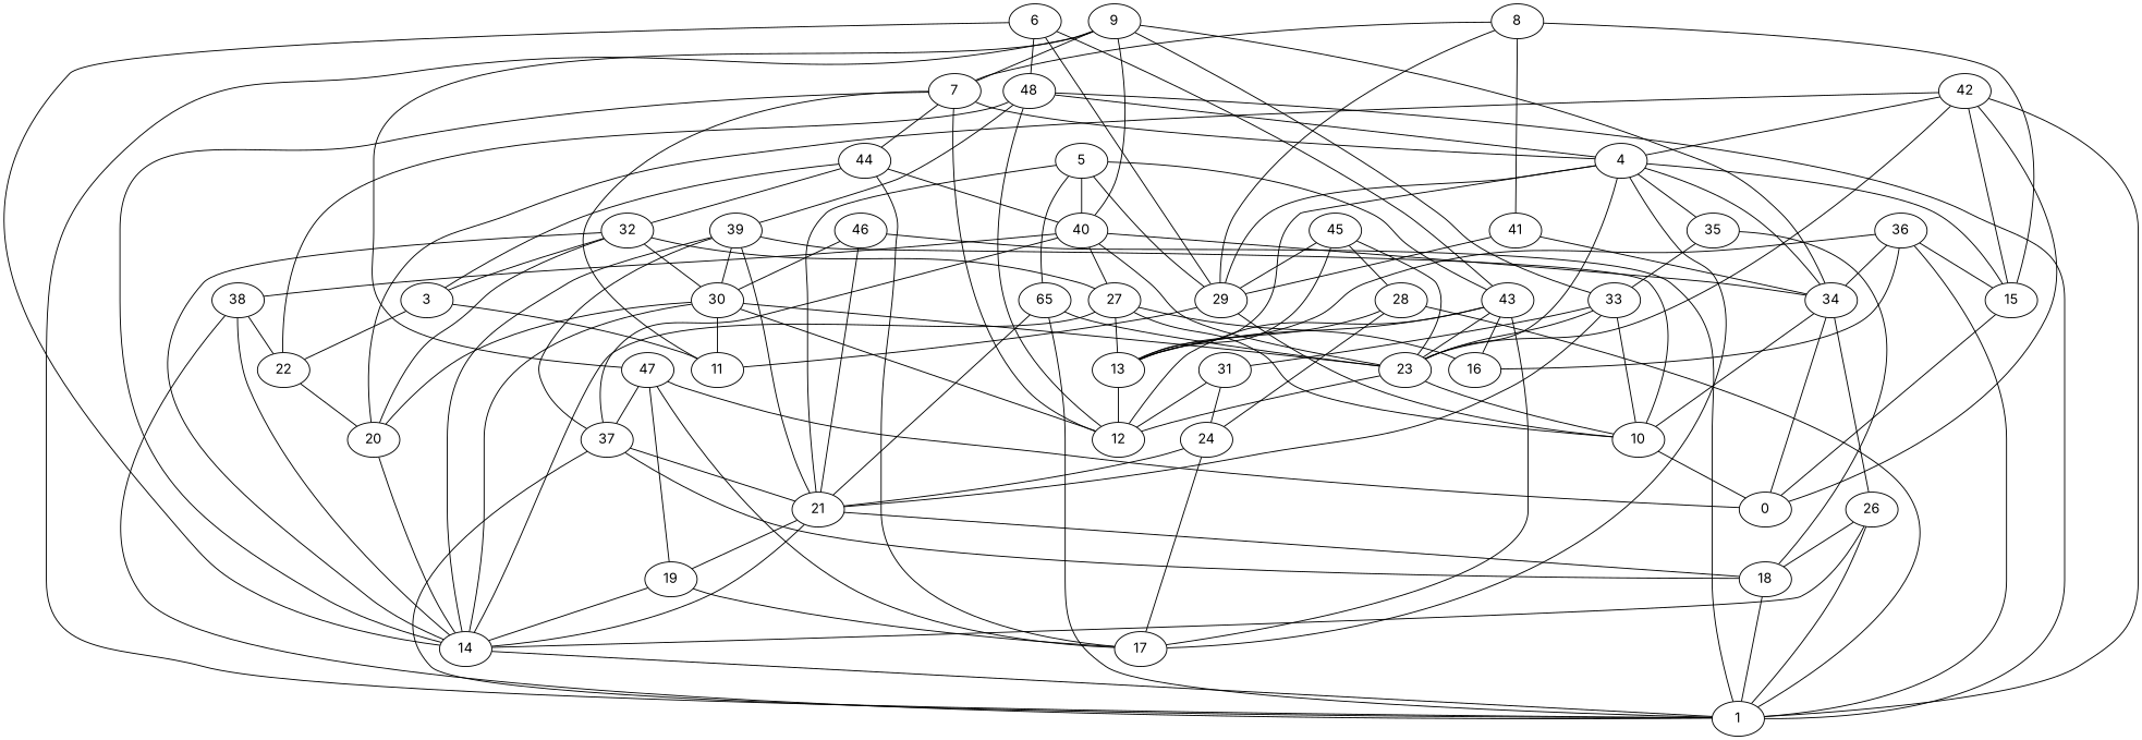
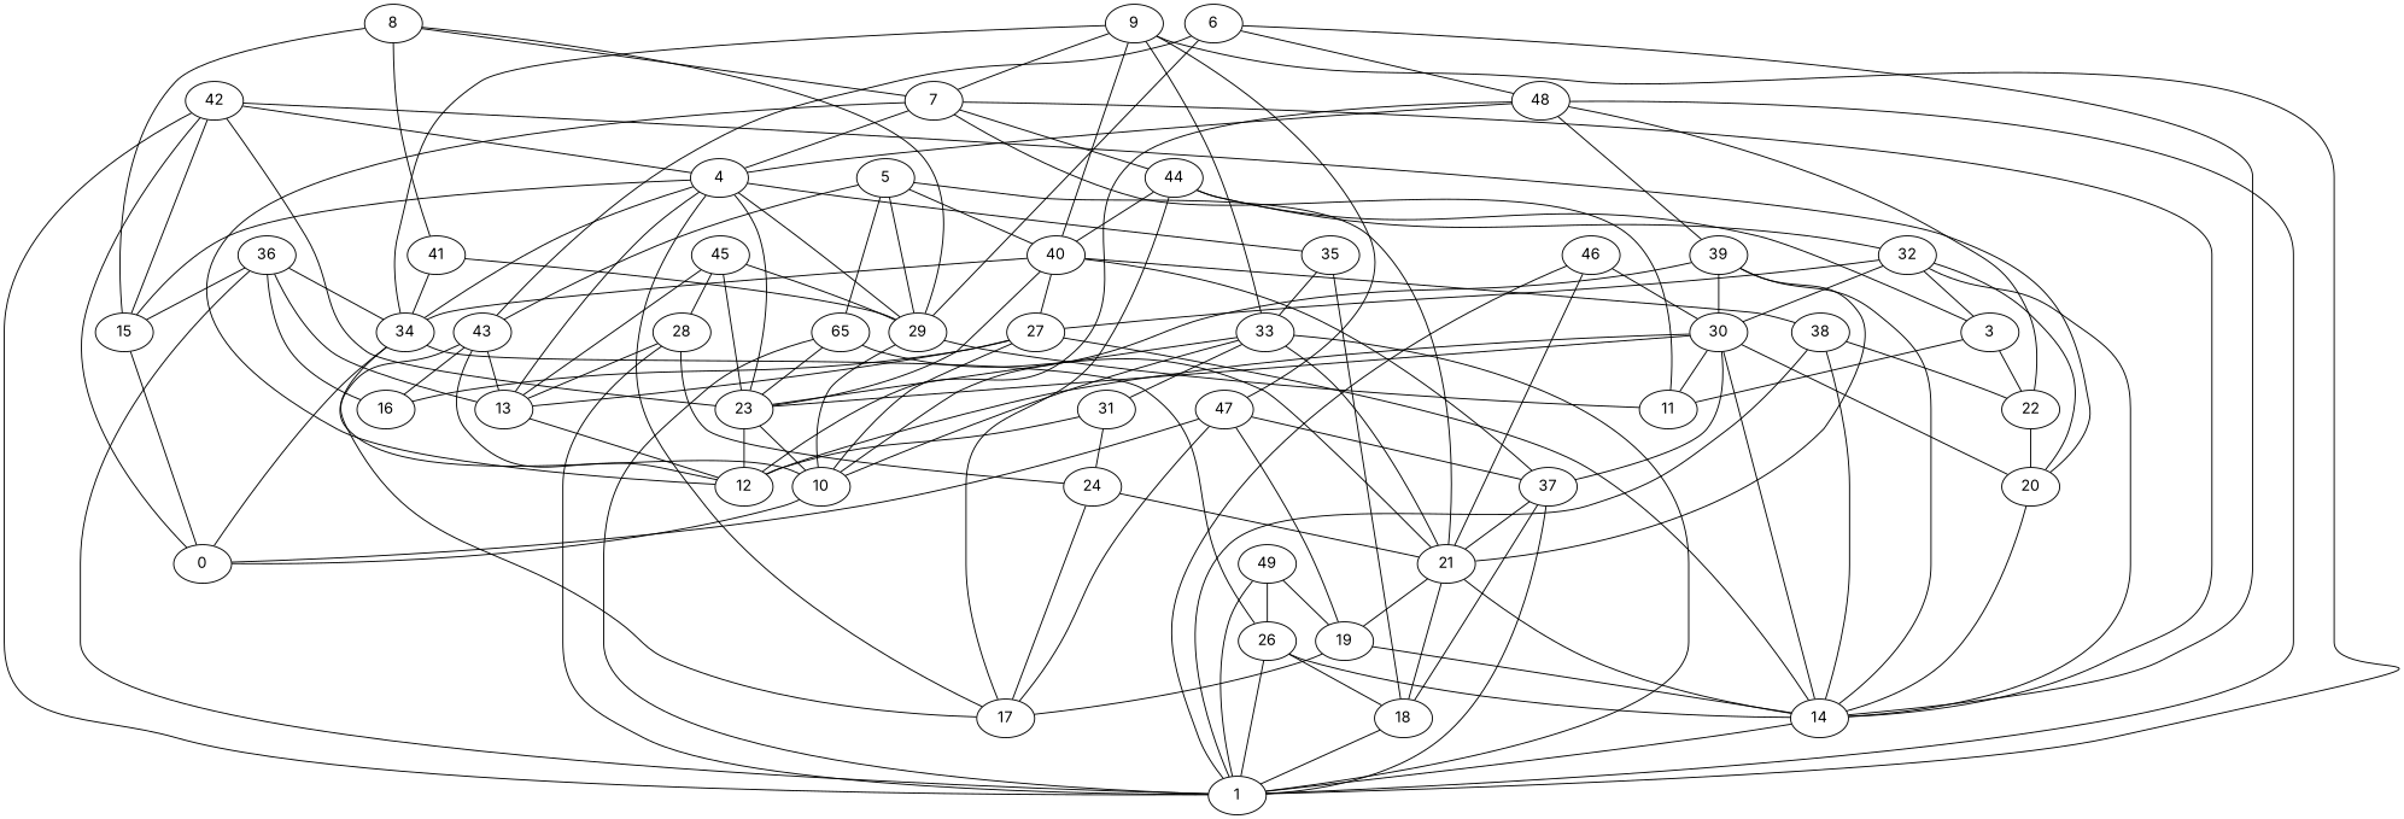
  digraph {
    fontname=Inter
    node [fontname=Inter]
    edge [color=black dir=none fontname=Inter]
    18
    1
    46
    32
    21
    27
    14
    15
    20
    30
    3
    19
    37
    47
    0
    17
    5
    n18 [label=65]
    40
    29
    43
    23
    34
    38
    10
    11
    16
    13
    12
    9
    7
    33
    4
    44
    31
    26
    35
    22
    8
    41
    36
    24
    48
    39
    28
    45
    6
+   49
    42
    subgraph sub_1 {
      18
      1
      46
      32
      21
      27
      14
      15
      20
      30
      3
      19
      37
      47
      0
      17
      5
      n18
      40
      29
      43
      23
      34
      38
      10
      11
      16
      13
      12
      9
      7
      33
      4
      44
      31
      26
      35
      22
      8
      41
      36
      24
      48
      39
      28
      45
      6
+     49
      42
    }
    18 -> 1
    46 -> 1
    46 -> 21
    46 -> 30
    32 -> 27
    32 -> 14
    32 -> 20
    32 -> 30
    32 -> 3
    21 -> 18
    21 -> 14
    21 -> 19
    27 -> 14
    27 -> 10
    27 -> 16
    27 -> 13
    14 -> 1
    15 -> 0
    20 -> 14
    30 -> 14
    30 -> 20
    30 -> 23
    30 -> 11
    30 -> 12
    3 -> 11
    3 -> 22
    19 -> 14
    19 -> 17
    37 -> 18
    37 -> 1
    37 -> 21
    47 -> 19
    47 -> 37
    47 -> 0
    47 -> 17
    5 -> 21
    5 -> n18
    5 -> 40
    5 -> 29
    5 -> 43
    n18 -> 1
    n18 -> 21
    n18 -> 23
    40 -> 27
    40 -> 37
    40 -> 23
    40 -> 34
    40 -> 38
    29 -> 10
    29 -> 11
    43 -> 17
-   43 -> 23
    43 -> 16
    43 -> 13
    43 -> 12
    23 -> 10
    23 -> 12
    34 -> 0
    34 -> 10
    34 -> 26
    38 -> 1
    38 -> 14
    38 -> 22
    10 -> 0
    13 -> 12
    9 -> 1
    9 -> 47
    9 -> 40
    9 -> 34
    9 -> 7
    9 -> 33
    7 -> 14
    7 -> 11
    7 -> 12
    7 -> 4
    7 -> 44
+   33 -> 1
    33 -> 21
    33 -> 23
    33 -> 10
    33 -> 31
    4 -> 15
    4 -> 17
    4 -> 29
    4 -> 23
    4 -> 34
    4 -> 13
    4 -> 35
    44 -> 32
    44 -> 3
    44 -> 17
    44 -> 40
    31 -> 12
    31 -> 24
    26 -> 18
    26 -> 1
    26 -> 14
    35 -> 18
    35 -> 33
    22 -> 20
    8 -> 15
    8 -> 29
    8 -> 7
    8 -> 41
    41 -> 29
    41 -> 34
    36 -> 1
    36 -> 15
    36 -> 34
    36 -> 16
    36 -> 13
    24 -> 21
    24 -> 17
    48 -> 1
    48 -> 12
    48 -> 4
    48 -> 22
    48 -> 39
    39 -> 21
    39 -> 14
    39 -> 30
-   39 -> 37
+   30 -> 37
    39 -> 10
    28 -> 1
    28 -> 13
    28 -> 24
    45 -> 29
    45 -> 23
    45 -> 13
    45 -> 28
    6 -> 14
    6 -> 29
    6 -> 43
    6 -> 48
+   49 -> 1
+   49 -> 19
+   49 -> 26
    42 -> 1
    42 -> 15
    42 -> 20
    42 -> 0
    42 -> 23
    42 -> 4
  }
